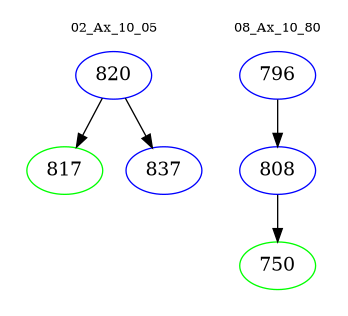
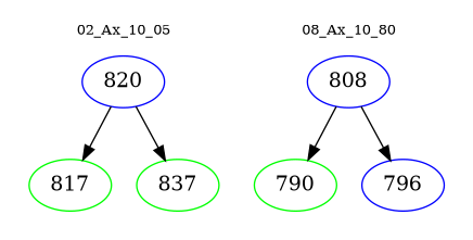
  digraph {
    node [color=blue]
    edge [color=black]
    n1 [label=820]
    n2 [color=green label=817]
-   n3 [label=837]
+   n3 [color=green label=837]
    n4 [label=808]
-   n5 [color=green label=750]
+   n5 [color=green label=790]
    n6 [label=796]
    subgraph cluster_1 {
      color=white
      fontsize=10
      label="02_Ax_10_05"
      n1
      n2
      n3
    }
    subgraph cluster_2 {
      color=white
      fontsize=10
      label="08_Ax_10_80"
      n4
      n5
      n6
    }
    n1 -> n2
    n1 -> n3
    n4 -> n5
-   n6 -> n4
+   n4 -> n6
  }
